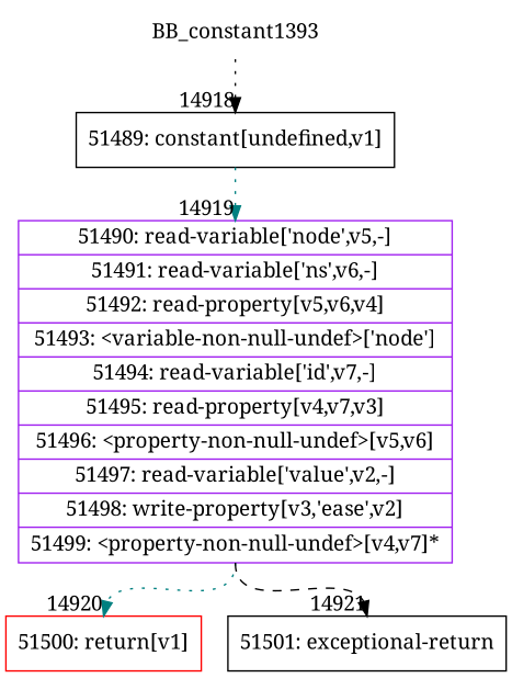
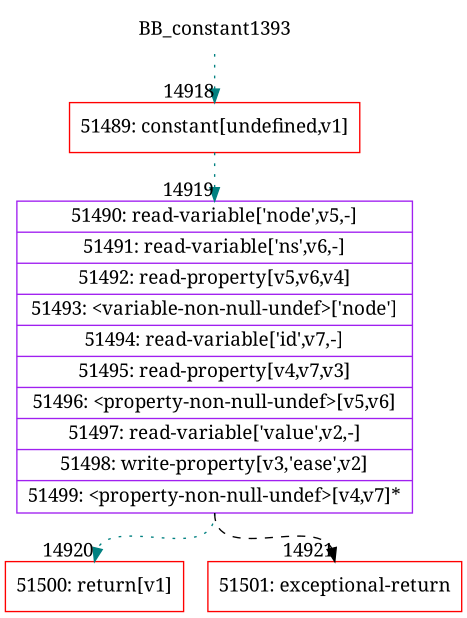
  digraph {
    fontname="Noto Serif"
    rankdir=TD
    node [color=black fontname="Noto Serif" shape=record]
    edge [color=black fontname="Noto Serif" headport=n style=dotted tailport=s]
    n1 [label=BB_constant1393 shape=none]
-   n2 [label="{51489: constant[undefined,v1]}"]
+   n2 [color=red label="{51489: constant[undefined,v1]}"]
    n3 [color=purple label="{51490: read-variable['node',v5,-]|51491: read-variable['ns',v6,-]|51492: read-property[v5,v6,v4]|51493: \<variable-non-null-undef\>['node']|51494: read-variable['id',v7,-]|51495: read-property[v4,v7,v3]|51496: \<property-non-null-undef\>[v5,v6]|51497: read-variable['value',v2,-]|51498: write-property[v3,'ease',v2]|51499: \<property-non-null-undef\>[v4,v7]*}"]
    n4 [color=red label="{51500: return[v1]}"]
-   n5 [label="{51501: exceptional-return}"]
-   n1 -> n2 [headlabel="    14918"]
+   n5 [color=red label="{51501: exceptional-return}"]
+   n1 -> n2 [color=teal headlabel="    14918"]
    n2 -> n3 [color=teal headlabel="      14919"]
    n3 -> n4 [color=teal headlabel="      14920"]
    n3 -> n5 [headlabel="      14921" style=dashed]
  }
